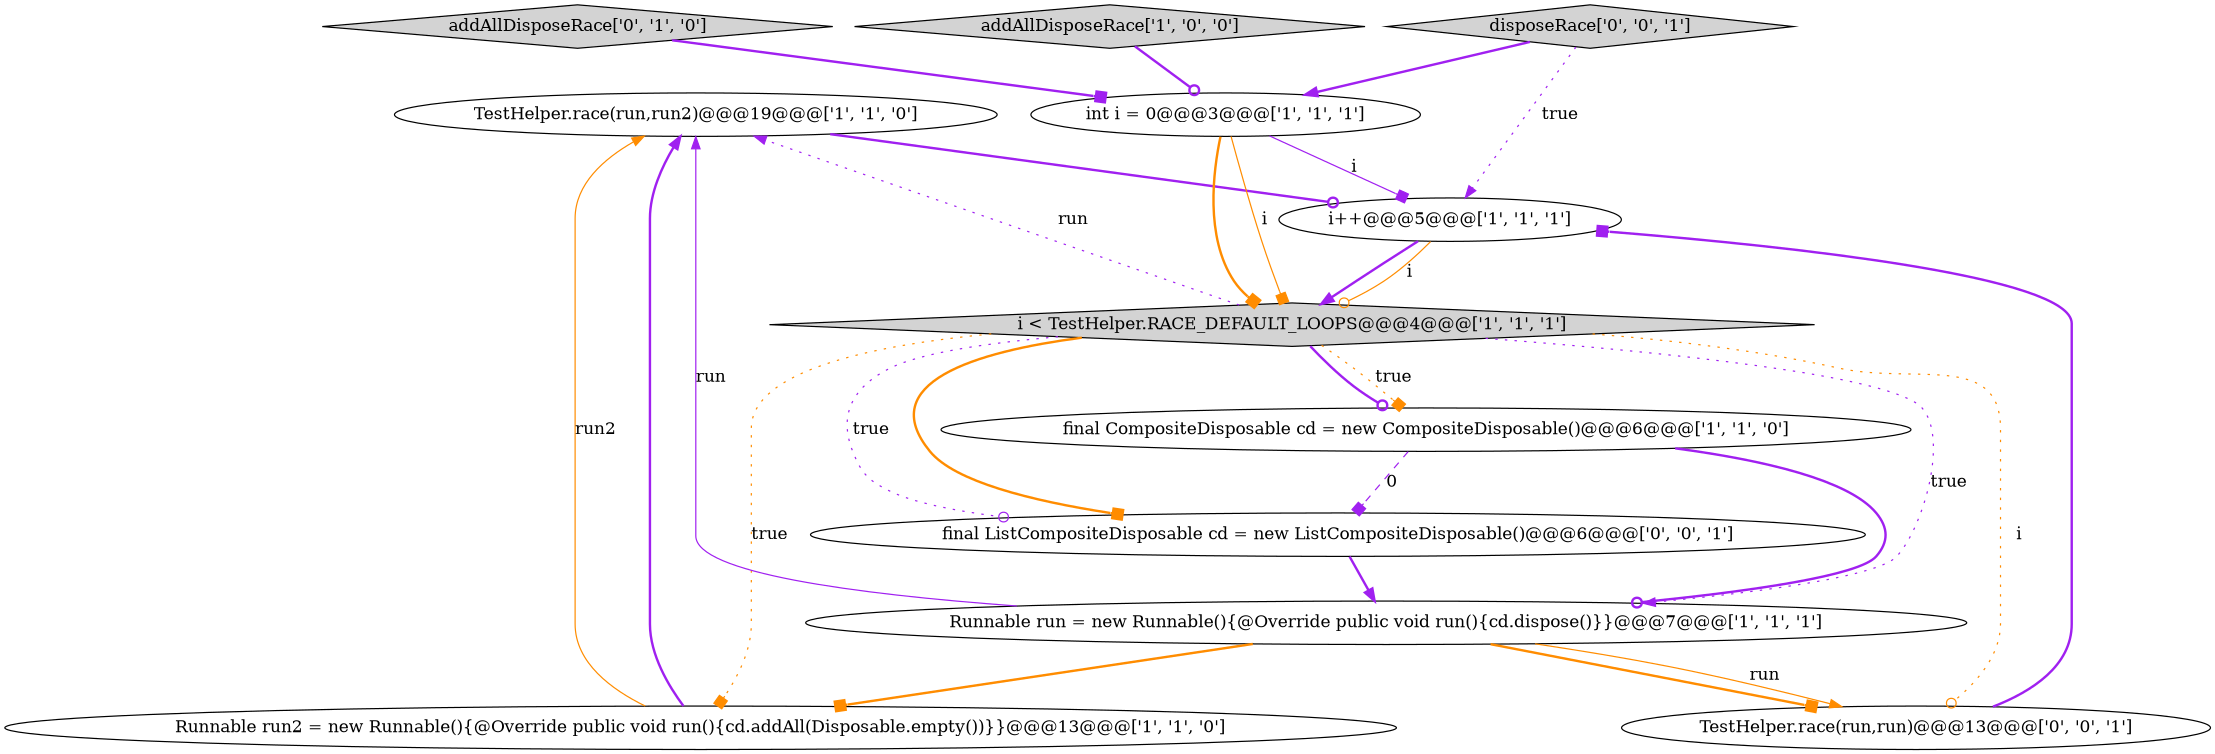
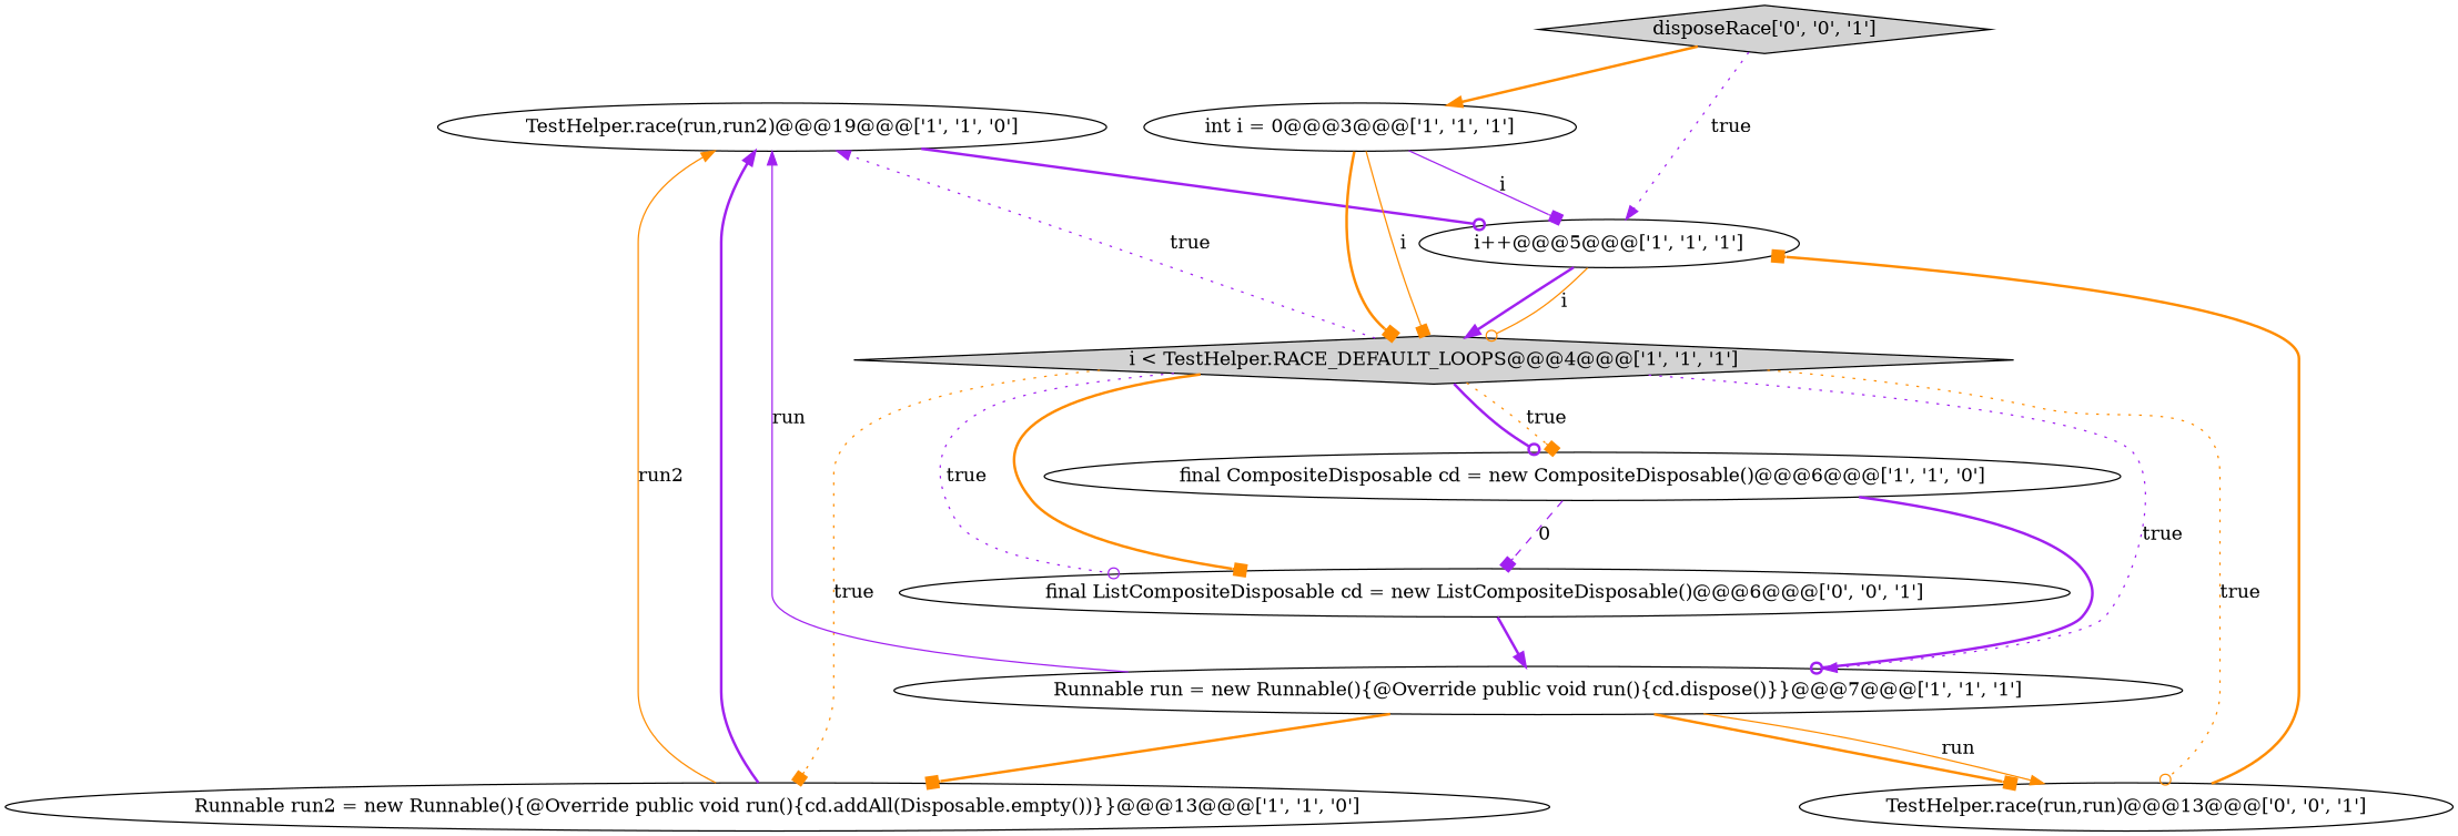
  digraph {
    node [fillcolor=white shape=ellipse style=filled]
    edge [arrowhead=box color=purple style=bold]
    n1 [label="TestHelper.race(run,run2)@@@19@@@['1', '1', '0']"]
    n2 [label="i++@@@5@@@['1', '1', '1']"]
    n3 [fillcolor=lightgray label="i < TestHelper.RACE_DEFAULT_LOOPS@@@4@@@['1', '1', '1']" shape=diamond]
    n4 [label="TestHelper.race(run,run)@@@13@@@['0', '0', '1']"]
    n5 [label="Runnable run2 = new Runnable(){@Override public void run(){cd.addAll(Disposable.empty())}}@@@13@@@['1', '1', '0']"]
    n6 [label="final CompositeDisposable cd = new CompositeDisposable()@@@6@@@['1', '1', '0']"]
    n7 [label="final ListCompositeDisposable cd = new ListCompositeDisposable()@@@6@@@['0', '0', '1']"]
    n8 [label="Runnable run = new Runnable(){@Override public void run(){cd.dispose()}}@@@7@@@['1', '1', '1']"]
    n9 [label="int i = 0@@@3@@@['1', '1', '1']"]
    n10 [fillcolor=lightgray label="disposeRace['0', '0', '1']" shape=diamond]
-   n11 [fillcolor=lightgray label="addAllDisposeRace['0', '1', '0']" shape=diamond]
-   n12 [fillcolor=lightgray label="addAllDisposeRace['1', '0', '0']" shape=diamond]
    n1 -> n2 [arrowhead=odot]
    n2 -> n3 [arrowhead=normal]
    n2 -> n3 [arrowhead=odot color=darkorange label=i style=solid]
-   n3 -> n1 [arrowhead=normal label=run style=dotted]
-   n3 -> n4 [arrowhead=odot color=darkorange label=i style=dotted]
+   n3 -> n1 [arrowhead=normal label=true style=dotted]
+   n3 -> n4 [arrowhead=odot color=darkorange label=true style=dotted]
    n3 -> n5 [color=darkorange label=true style=dotted]
    n3 -> n6 [arrowhead=odot]
    n3 -> n6 [color=darkorange label=true style=dotted]
    n3 -> n7 [arrowhead=odot label=true style=dotted]
    n3 -> n7 [color=darkorange]
    n3 -> n8 [arrowhead=normal label=true style=dotted]
-   n4 -> n2
+   n4 -> n2 [color=darkorange]
    n5 -> n1 [arrowhead=normal]
    n5 -> n1 [arrowhead=normal color=darkorange label=run2 style=solid]
    n6 -> n7 [label=0 style=dashed]
    n6 -> n8 [arrowhead=odot]
    n7 -> n8 [arrowhead=normal]
    n8 -> n1 [arrowhead=normal label=run style=solid]
    n8 -> n4 [color=darkorange]
    n8 -> n4 [arrowhead=normal color=darkorange label=run style=solid]
    n8 -> n5 [color=darkorange]
    n9 -> n2 [label=i style=solid]
    n9 -> n3 [color=darkorange]
    n9 -> n3 [color=darkorange label=i style=solid]
    n10 -> n2 [arrowhead=normal label=true style=dotted]
-   n10 -> n9 [arrowhead=normal]
-   n11 -> n9
-   n12 -> n9 [arrowhead=odot]
+   n10 -> n9 [arrowhead=normal color=darkorange]
  }
